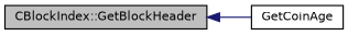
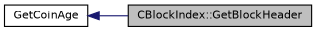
  digraph {
    rankdir=LR
    node [color=black fontname=Helvetica fontsize=10 shape=record style=filled]
    n1 [fillcolor=grey75 fontcolor=black height=0.2 label="CBlockIndex::GetBlockHeader" width=0.4]
    n2 [fillcolor=white height=0.2 label=GetCoinAge width=0.4]
-   n1 -> n2 [color=midnightblue dir=back fontname=Helvetica fontsize=10 labelfontname=Helvetica labelfontsize=10 style=solid]
+   n2 -> n1 [color=midnightblue dir=back fontname=Helvetica fontsize=10 labelfontname=Helvetica labelfontsize=10 style=solid]
  }
